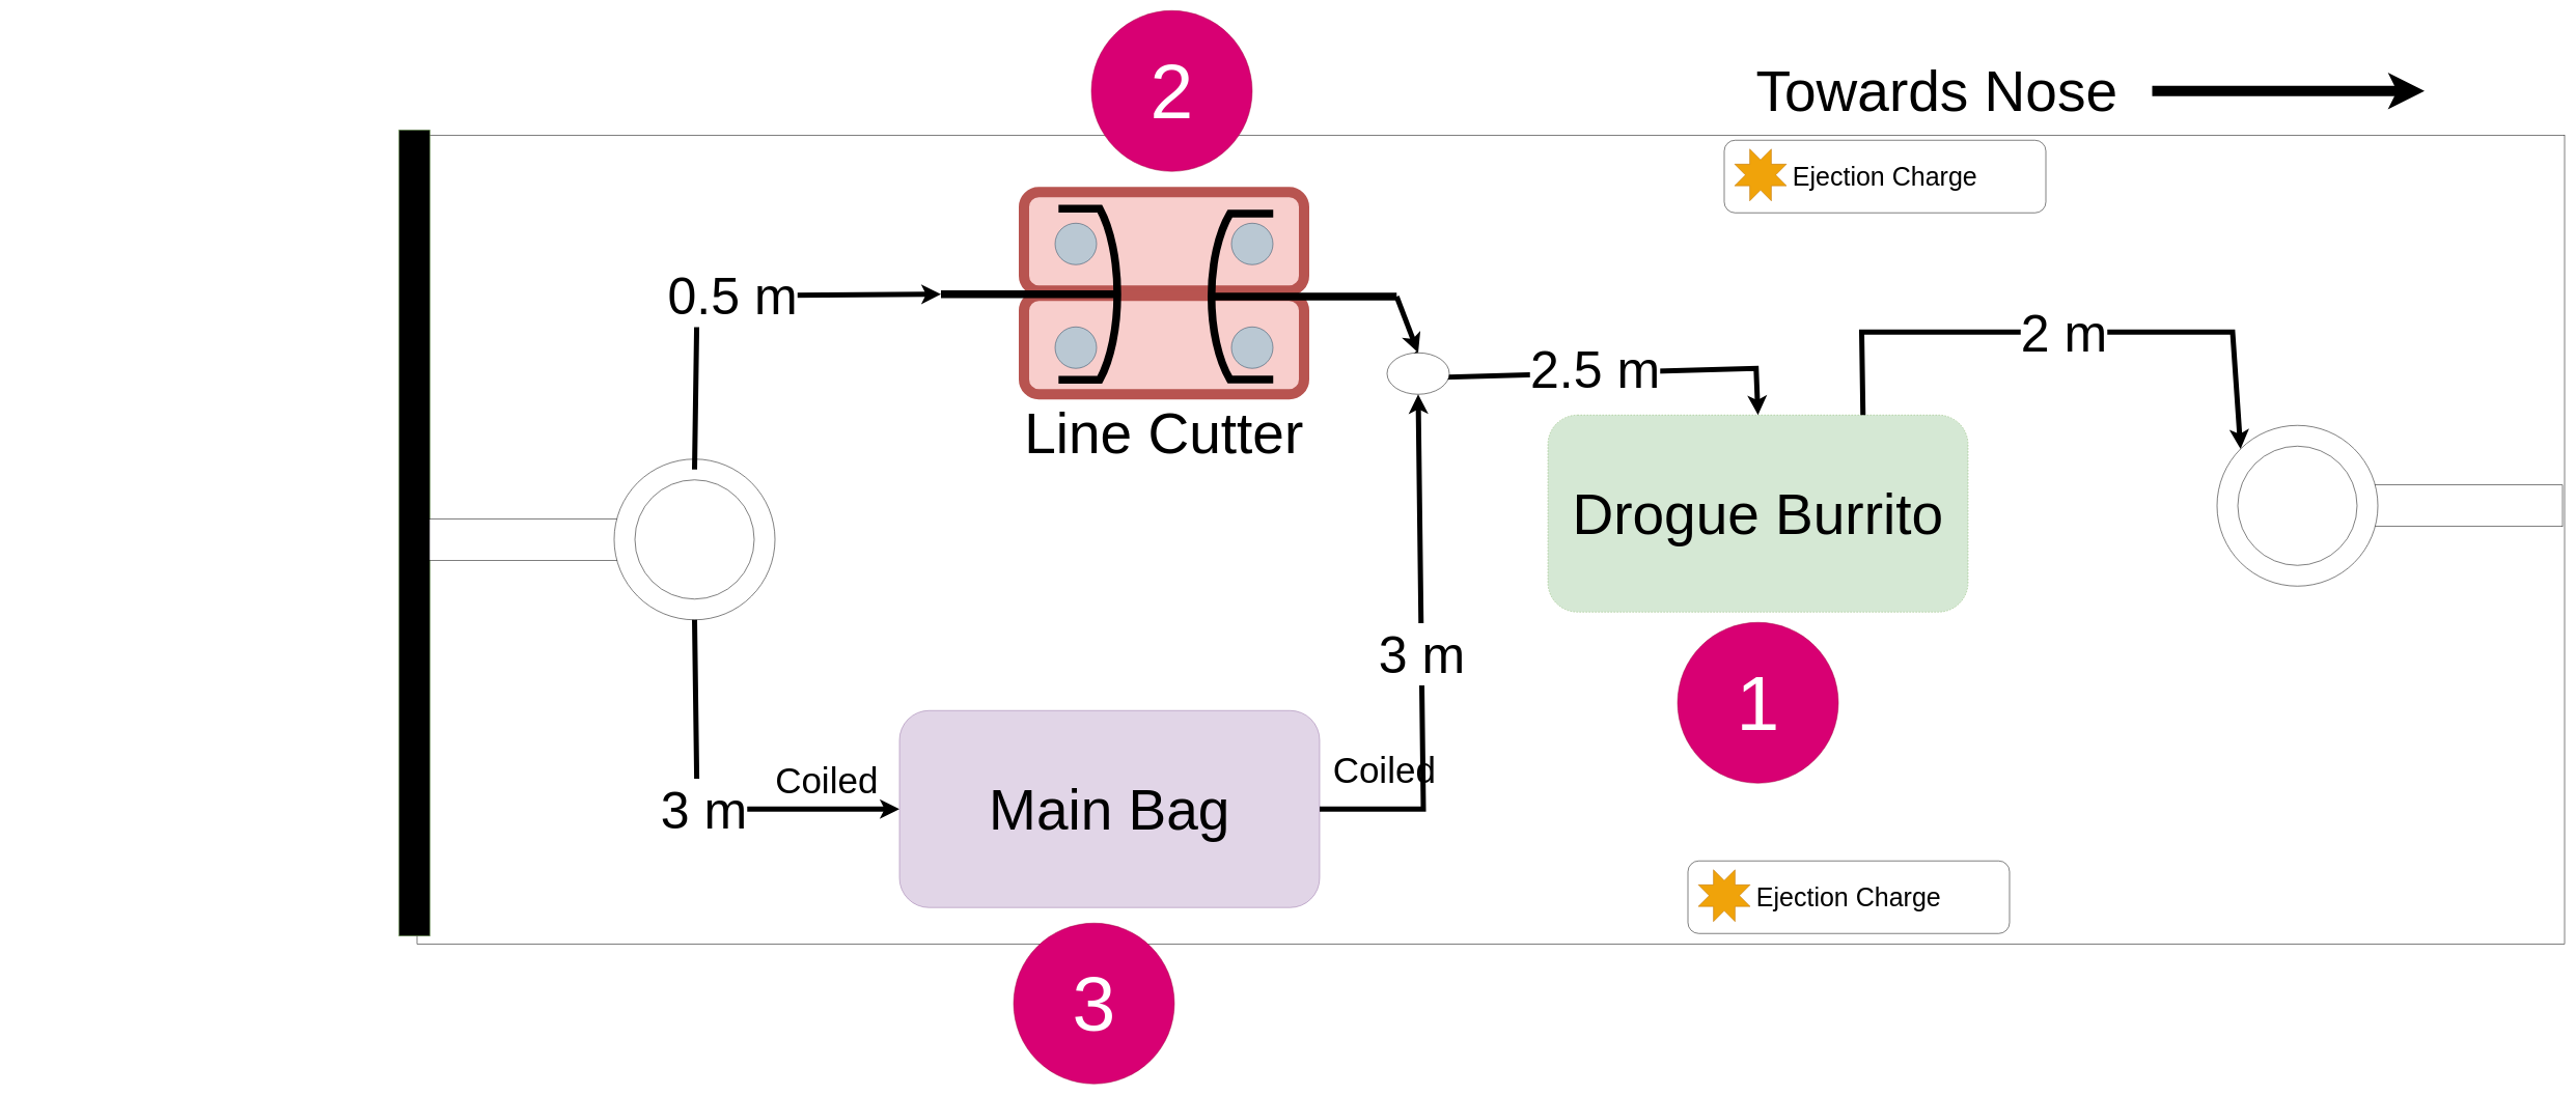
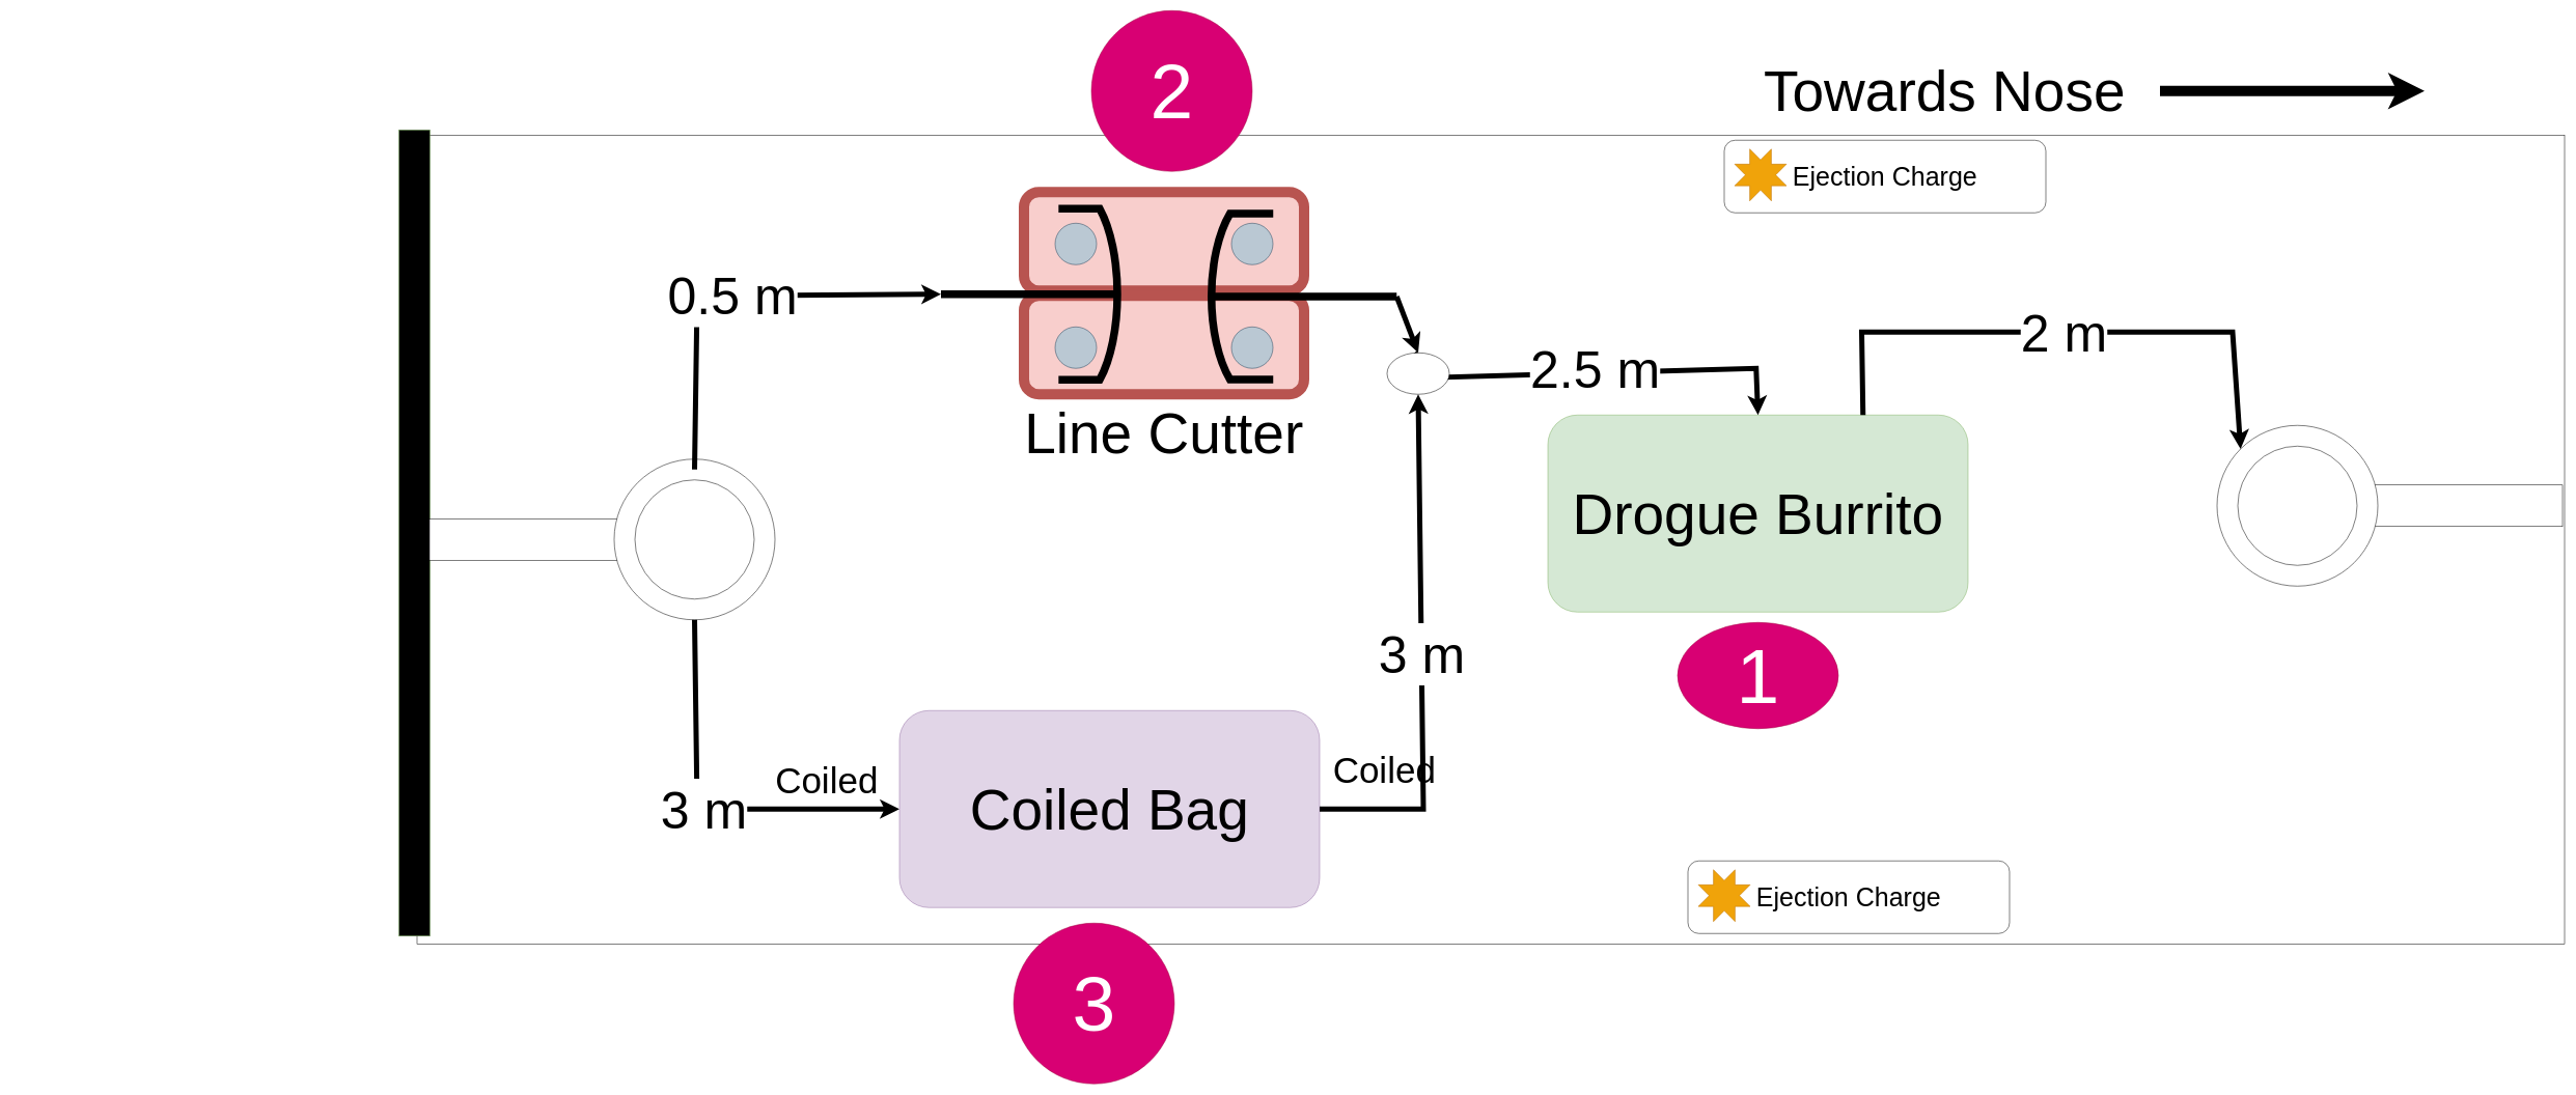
  <mxCell id="0" />
  <mxCell id="1" parent="0" />
  <mxCell id="2" value="" style="rounded=0;whiteSpace=wrap;html=1;" vertex="1" parent="1"><mxGeometry x="803" y="260" width="4140" height="1560" as="geometry" /></mxCell>
  <mxCell id="3" value="" style="rounded=0;whiteSpace=wrap;html=1;rotation=90;fillColor=#000000;strokeColor=#82b366;" vertex="1" parent="1"><mxGeometry x="20.5" y="997.5" width="1555" height="60" as="geometry" /></mxCell>
  <mxCell id="4" value="" style="group" vertex="1" connectable="0" parent="1"><mxGeometry x="827" y="885" width="666" height="310" as="geometry" /></mxCell>
  <mxCell id="5" value="" style="rounded=0;whiteSpace=wrap;html=1;" vertex="1" parent="4"><mxGeometry y="115" width="370" height="80" as="geometry" /></mxCell>
  <mxCell id="6" value="" style="ellipse;whiteSpace=wrap;html=1;aspect=fixed;" vertex="1" parent="4"><mxGeometry x="356" width="310" height="310" as="geometry" /></mxCell>
  <mxCell id="7" value="" style="ellipse;whiteSpace=wrap;html=1;aspect=fixed;" vertex="1" parent="4"><mxGeometry x="396" y="40" width="230" height="230" as="geometry" /></mxCell>
  <mxCell id="8" value="" style="endArrow=classic;html=1;rounded=0;exitX=0.5;exitY=1;exitDx=0;exitDy=0;strokeWidth=10;entryX=0;entryY=0.5;entryDx=0;entryDy=0;" edge="1" parent="1" source="6" target="10"><mxGeometry relative="1" as="geometry"><mxPoint x="1593" y="1430" as="sourcePoint" /><mxPoint x="1693" y="1430" as="targetPoint" /><Array as="points"><mxPoint x="1343" y="1560" /></Array></mxGeometry></mxCell>
  <mxCell id="9" value="&lt;font style=&quot;font-size: 100px;&quot;&gt;3 m&lt;/font&gt;" style="edgeLabel;resizable=0;html=1;align=center;verticalAlign=middle;" connectable="0" vertex="1" parent="8"><mxGeometry relative="1" as="geometry" /></mxCell>
- <mxCell id="10" value="&lt;font style=&quot;font-size: 110px;&quot;&gt;Main Bag&lt;/font&gt;" style="rounded=1;whiteSpace=wrap;html=1;fillColor=#e1d5e7;strokeColor=#9673a6;" vertex="1" parent="1"><mxGeometry x="1733" y="1370" width="810" height="380" as="geometry" /></mxCell>
+ <mxCell id="10" value="&lt;font style=&quot;font-size: 110px;&quot;&gt;Coiled Bag&lt;/font&gt;" style="rounded=1;whiteSpace=wrap;html=1;fillColor=#e1d5e7;strokeColor=#9673a6;" vertex="1" parent="1"><mxGeometry x="1733" y="1370" width="810" height="380" as="geometry" /></mxCell>
  <mxCell id="11" value="" style="group" vertex="1" connectable="0" parent="1"><mxGeometry x="1973" y="370" width="700" height="360" as="geometry" /></mxCell>
  <mxCell id="12" value="" style="rounded=1;whiteSpace=wrap;html=1;fillColor=#f8cecc;strokeColor=#b85450;strokeWidth=20;" vertex="1" parent="11"><mxGeometry width="540" height="190" as="geometry" /></mxCell>
  <mxCell id="13" value="" style="ellipse;whiteSpace=wrap;html=1;aspect=fixed;fillColor=#bac8d3;strokeColor=#23445d;" vertex="1" parent="11"><mxGeometry x="60" y="60" width="80" height="80" as="geometry" /></mxCell>
  <mxCell id="14" value="" style="ellipse;whiteSpace=wrap;html=1;aspect=fixed;fillColor=#bac8d3;strokeColor=#23445d;" vertex="1" parent="11"><mxGeometry x="400" y="60" width="80" height="80" as="geometry" /></mxCell>
  <mxCell id="15" value="" style="group" vertex="1" connectable="0" parent="1"><mxGeometry x="1973" y="570" width="875" height="485" as="geometry" /></mxCell>
  <mxCell id="16" value="" style="rounded=1;whiteSpace=wrap;html=1;fillColor=#f8cecc;strokeColor=#b85450;strokeWidth=20;" vertex="1" parent="15"><mxGeometry width="540" height="190" as="geometry" /></mxCell>
  <mxCell id="17" value="" style="ellipse;whiteSpace=wrap;html=1;aspect=fixed;fillColor=#bac8d3;strokeColor=#23445d;" vertex="1" parent="15"><mxGeometry x="60" y="60" width="80" height="80" as="geometry" /></mxCell>
  <mxCell id="18" value="" style="ellipse;whiteSpace=wrap;html=1;aspect=fixed;fillColor=#bac8d3;strokeColor=#23445d;" vertex="1" parent="15"><mxGeometry x="400" y="60" width="80" height="80" as="geometry" /></mxCell>
  <mxCell id="19" value="" style="shape=mxgraph.pid.agitators.agitator_(anchor);html=1;pointerEvents=1;align=center;verticalLabelPosition=bottom;verticalAlign=top;dashed=0;strokeWidth=15;rotation=-90;" vertex="1" parent="15"><mxGeometry x="-155" y="-173" width="330" height="340" as="geometry" /></mxCell>
  <mxCell id="20" value="" style="shape=mxgraph.pid.agitators.agitator_(anchor);html=1;pointerEvents=1;align=center;verticalLabelPosition=bottom;verticalAlign=top;dashed=0;strokeWidth=15;rotation=90;" vertex="1" parent="15"><mxGeometry x="380" y="-177" width="320" height="357" as="geometry" /></mxCell>
  <mxCell id="21" value="" style="endArrow=classic;html=1;rounded=0;exitX=0.5;exitY=0;exitDx=0;exitDy=0;strokeWidth=10;entryX=0.5;entryY=0;entryDx=0;entryDy=0;entryPerimeter=0;" edge="1" parent="1" target="19"><mxGeometry relative="1" as="geometry"><mxPoint x="1338" y="905" as="sourcePoint" /><mxPoint x="1813" y="587" as="targetPoint" /><Array as="points"><mxPoint x="1343" y="570" /></Array></mxGeometry></mxCell>
  <mxCell id="22" value="&lt;font style=&quot;font-size: 100px;&quot;&gt;0.5 m&lt;/font&gt;" style="edgeLabel;resizable=0;html=1;align=center;verticalAlign=middle;" connectable="0" vertex="1" parent="21"><mxGeometry relative="1" as="geometry" /></mxCell>
- <mxCell id="23" value="&lt;font style=&quot;font-size: 110px;&quot;&gt;Drogue Burrito&lt;/font&gt;" style="rounded=1;whiteSpace=wrap;html=1;fillColor=#d5e8d4;strokeColor=#82b366;dashed=1;" vertex="1" parent="1"><mxGeometry x="2983" y="800" width="810" height="380" as="geometry" /></mxCell>
+ <mxCell id="23" value="&lt;font style=&quot;font-size: 110px;&quot;&gt;Drogue Burrito&lt;/font&gt;" style="rounded=1;whiteSpace=wrap;html=1;fillColor=#d5e8d4;strokeColor=#82b366;" vertex="1" parent="1"><mxGeometry x="2983" y="800" width="810" height="380" as="geometry" /></mxCell>
  <mxCell id="24" value="&lt;span style=&quot;font-size: 110px;&quot;&gt;Line Cutter&lt;/span&gt;" style="text;html=1;strokeColor=none;fillColor=none;align=center;verticalAlign=middle;whiteSpace=wrap;rounded=0;" vertex="1" parent="1"><mxGeometry x="1923" y="760" width="640" height="150" as="geometry" /></mxCell>
  <mxCell id="25" value="" style="endArrow=classic;html=1;rounded=0;strokeWidth=10;entryX=0.5;entryY=0;entryDx=0;entryDy=0;exitX=0.5;exitY=0;exitDx=0;exitDy=0;exitPerimeter=0;" edge="1" parent="1" source="29" target="23"><mxGeometry relative="1" as="geometry"><mxPoint x="2688" y="590" as="sourcePoint" /><mxPoint x="3384.5" y="760" as="targetPoint" /><Array as="points"><mxPoint x="2688" y="729.75" /><mxPoint x="3384.5" y="710" /></Array></mxGeometry></mxCell>
  <mxCell id="26" value="&lt;font style=&quot;font-size: 70px;&quot;&gt;Coiled&lt;/font&gt;" style="text;html=1;strokeColor=none;fillColor=none;align=center;verticalAlign=middle;whiteSpace=wrap;rounded=0;" vertex="1" parent="1"><mxGeometry x="1273" y="1430" width="640" height="150" as="geometry" /></mxCell>
  <mxCell id="27" value="" style="endArrow=classic;html=1;rounded=0;strokeWidth=10;entryX=0.5;entryY=0;entryDx=0;entryDy=0;exitX=0.5;exitY=0;exitDx=0;exitDy=0;exitPerimeter=0;" edge="1" parent="1" source="20" target="29"><mxGeometry relative="1" as="geometry"><mxPoint x="2692" y="572" as="sourcePoint" /><mxPoint x="3388" y="800" as="targetPoint" /><Array as="points" /></mxGeometry></mxCell>
  <mxCell id="28" value="&lt;font style=&quot;font-size: 100px;&quot;&gt;2.5 m&lt;/font&gt;" style="edgeLabel;resizable=0;html=1;align=center;verticalAlign=middle;" connectable="0" vertex="1" parent="27"><mxGeometry relative="1" as="geometry"><mxPoint x="361" y="85" as="offset" /></mxGeometry></mxCell>
  <mxCell id="29" value="" style="ellipse;whiteSpace=wrap;html=1;" vertex="1" parent="1"><mxGeometry x="2673" y="680" width="120" height="80" as="geometry" /></mxCell>
  <mxCell id="30" value="&lt;font style=&quot;font-size: 70px;&quot;&gt;Coiled&lt;/font&gt;" style="text;html=1;strokeColor=none;fillColor=none;align=center;verticalAlign=middle;whiteSpace=wrap;rounded=0;" vertex="1" parent="1"><mxGeometry x="2543" y="1410" width="250" height="150" as="geometry" /></mxCell>
  <mxCell id="31" value="" style="endArrow=classic;html=1;rounded=0;strokeWidth=10;entryX=0.5;entryY=1;entryDx=0;entryDy=0;exitX=0;exitY=1;exitDx=0;exitDy=0;" edge="1" parent="1" source="30" target="29"><mxGeometry relative="1" as="geometry"><mxPoint x="2533" y="1580" as="sourcePoint" /><mxPoint x="2873" y="1005" as="targetPoint" /><Array as="points"><mxPoint x="2743" y="1560" /></Array></mxGeometry></mxCell>
  <mxCell id="32" value="&lt;font style=&quot;font-size: 100px;&quot;&gt;3 m&lt;/font&gt;" style="edgeLabel;resizable=0;html=1;align=center;verticalAlign=middle;" connectable="0" vertex="1" parent="31"><mxGeometry relative="1" as="geometry" /></mxCell>
  <mxCell id="33" style="edgeStyle=orthogonalEdgeStyle;rounded=0;orthogonalLoop=1;jettySize=auto;html=1;fontSize=14;strokeWidth=20;" edge="1" parent="1" source="34"><mxGeometry relative="1" as="geometry"><mxPoint x="4673" y="175" as="targetPoint" /></mxGeometry></mxCell>
- <mxCell id="34" value="&lt;span style=&quot;font-size: 110px;&quot;&gt;Towards Nose&lt;/span&gt;" style="text;html=1;strokeColor=none;fillColor=none;align=center;verticalAlign=middle;whiteSpace=wrap;rounded=0;" vertex="1" parent="1"><mxGeometry x="3318" y="100" width="830" height="150" as="geometry" /></mxCell>
+ <mxCell id="34" value="&lt;span style=&quot;font-size: 110px;&quot;&gt;Towards Nose&lt;/span&gt;" style="text;html=1;strokeColor=none;fillColor=none;align=center;verticalAlign=middle;whiteSpace=wrap;rounded=0;" vertex="1" parent="1"><mxGeometry x="3333" y="100" width="830" height="150" as="geometry" /></mxCell>
  <mxCell id="35" value="" style="group;rotation=-180;" vertex="1" connectable="0" parent="1"><mxGeometry x="4273" y="820" width="666" height="310" as="geometry" /></mxCell>
  <mxCell id="36" value="" style="rounded=0;whiteSpace=wrap;html=1;rotation=-180;" vertex="1" parent="35"><mxGeometry x="296" y="115" width="370" height="80" as="geometry" /></mxCell>
  <mxCell id="37" value="" style="ellipse;whiteSpace=wrap;html=1;aspect=fixed;rotation=-180;" vertex="1" parent="35"><mxGeometry width="310" height="310" as="geometry" /></mxCell>
  <mxCell id="38" value="" style="ellipse;whiteSpace=wrap;html=1;aspect=fixed;rotation=-180;" vertex="1" parent="35"><mxGeometry x="40" y="40" width="230" height="230" as="geometry" /></mxCell>
  <mxCell id="39" value="" style="endArrow=classic;html=1;rounded=0;strokeWidth=10;entryX=1;entryY=1;entryDx=0;entryDy=0;exitX=0.75;exitY=0;exitDx=0;exitDy=0;" edge="1" parent="1" source="23" target="37"><mxGeometry relative="1" as="geometry"><mxPoint x="3588" y="800" as="sourcePoint" /><mxPoint x="4058" y="470" as="targetPoint" /><Array as="points"><mxPoint x="3588" y="640" /><mxPoint x="4043" y="640" /><mxPoint x="4303" y="640" /></Array></mxGeometry></mxCell>
  <mxCell id="40" value="&lt;font style=&quot;font-size: 100px;&quot;&gt;2 m&lt;/font&gt;" style="edgeLabel;resizable=0;html=1;align=center;verticalAlign=middle;" connectable="0" vertex="1" parent="39"><mxGeometry relative="1" as="geometry" /></mxCell>
- <mxCell id="41" value="&lt;font style=&quot;font-size: 150px;&quot;&gt;1&lt;/font&gt;" style="ellipse;whiteSpace=wrap;html=1;aspect=fixed;fillColor=#d80073;strokeColor=#A50040;fontColor=#ffffff;" vertex="1" parent="1"><mxGeometry x="3233" y="1200" width="310" height="310" as="geometry" /></mxCell>
+ <mxCell id="41" value="&lt;font style=&quot;font-size: 150px;&quot;&gt;1&lt;/font&gt;" style="ellipse;whiteSpace=wrap;html=1;aspect=fixed;fillColor=#d80073;strokeColor=#A50040;fontColor=#ffffff;" vertex="1" parent="1"><mxGeometry x="3233" y="1200" width="310" height="205" as="geometry" /></mxCell>
  <mxCell id="42" value="&lt;font style=&quot;font-size: 150px;&quot;&gt;2&lt;/font&gt;" style="ellipse;whiteSpace=wrap;html=1;aspect=fixed;fillColor=#d80073;strokeColor=#A50040;fontColor=#ffffff;" vertex="1" parent="1"><mxGeometry x="2103" y="20" width="310" height="310" as="geometry" /></mxCell>
  <mxCell id="43" value="&lt;font style=&quot;font-size: 150px;&quot;&gt;3&lt;br&gt;&lt;/font&gt;" style="ellipse;whiteSpace=wrap;html=1;aspect=fixed;fillColor=#d80073;strokeColor=#A50040;fontColor=#ffffff;" vertex="1" parent="1"><mxGeometry x="1953" y="1780" width="310" height="310" as="geometry" /></mxCell>
  <mxCell id="44" value="" style="group" vertex="1" connectable="0" parent="1"><mxGeometry x="3323" y="270" width="620" height="140" as="geometry" /></mxCell>
  <mxCell id="45" value="&lt;font style=&quot;font-size: 50px;&quot;&gt;Ejection Charge&lt;/font&gt;" style="rounded=1;whiteSpace=wrap;html=1;" vertex="1" parent="44"><mxGeometry width="620" height="140" as="geometry" /></mxCell>
  <mxCell id="46" value="" style="verticalLabelPosition=bottom;verticalAlign=top;html=1;shape=mxgraph.basic.8_point_star;fillColor=#f0a30a;fontColor=#000000;strokeColor=#BD7000;" vertex="1" parent="44"><mxGeometry x="20" y="17" width="100" height="100" as="geometry" /></mxCell>
  <mxCell id="47" value="" style="group" vertex="1" connectable="0" parent="1"><mxGeometry x="3253" y="1660" width="620" height="140" as="geometry" /></mxCell>
  <mxCell id="48" value="&lt;font style=&quot;font-size: 50px;&quot;&gt;Ejection Charge&lt;/font&gt;" style="rounded=1;whiteSpace=wrap;html=1;" vertex="1" parent="47"><mxGeometry width="620" height="140" as="geometry" /></mxCell>
  <mxCell id="49" value="" style="verticalLabelPosition=bottom;verticalAlign=top;html=1;shape=mxgraph.basic.8_point_star;fillColor=#f0a30a;fontColor=#000000;strokeColor=#BD7000;" vertex="1" parent="47"><mxGeometry x="20" y="17" width="100" height="100" as="geometry" /></mxCell>
